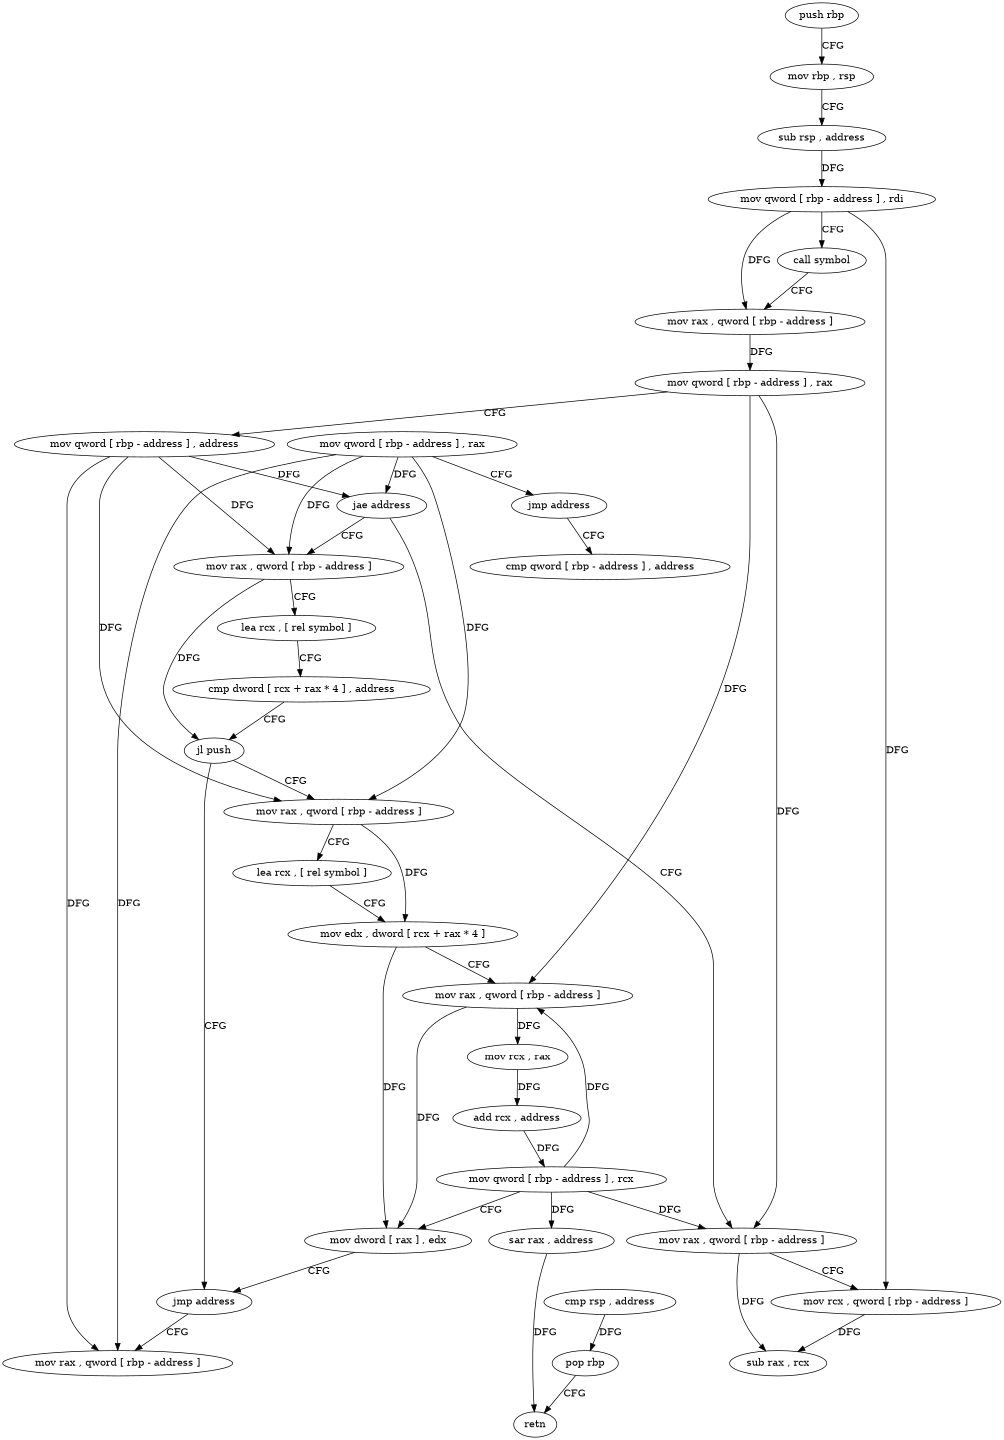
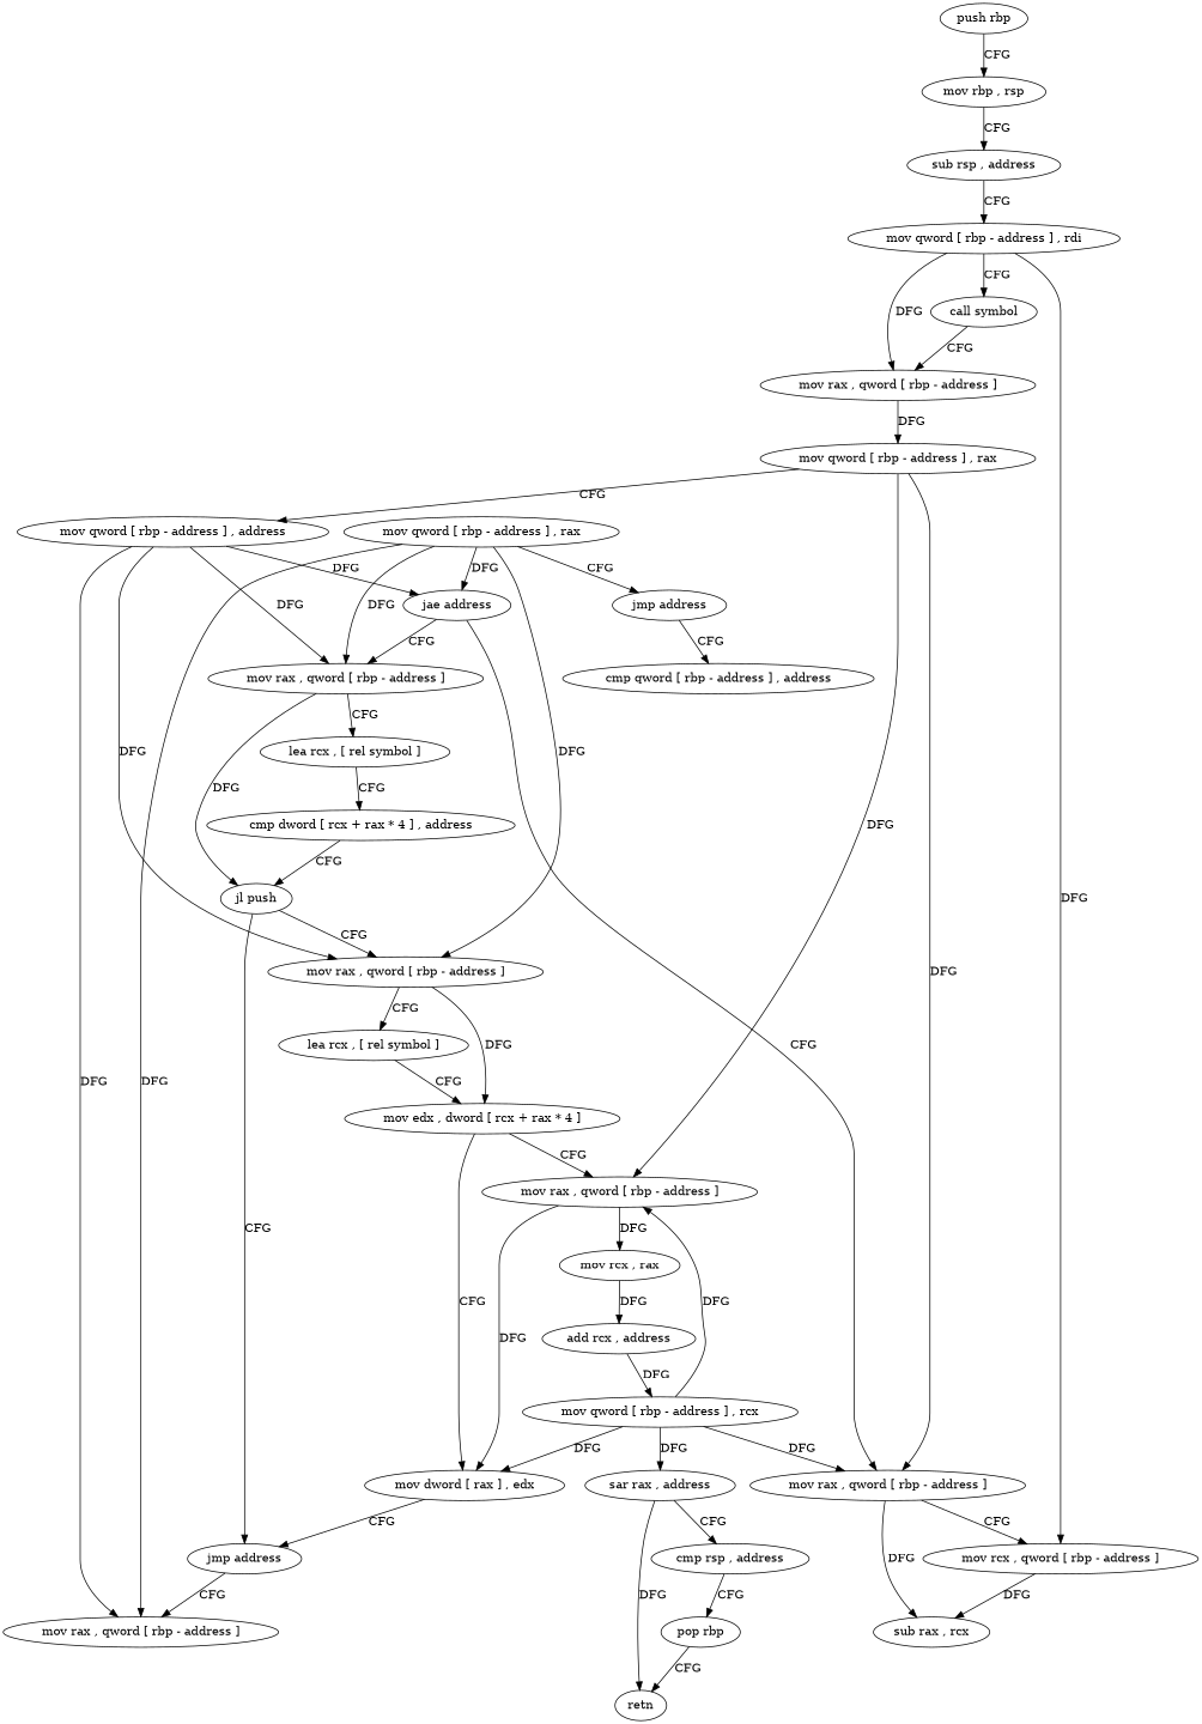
  digraph {
    n1 [label="push rbp"]
    n2 [label="mov rbp , rsp"]
    n3 [label="sub rsp , address"]
    n4 [label="mov qword [ rbp - address ] , rdi"]
    n5 [label="call symbol"]
    n6 [label="mov rax , qword [ rbp - address ]"]
    n7 [label="mov rcx , qword [ rbp - address ]"]
    n8 [label="mov qword [ rbp - address ] , rax"]
    n9 [label="sub rax , rcx"]
    n10 [label="mov qword [ rbp - address ] , address"]
    n11 [label="mov rax , qword [ rbp - address ]"]
    n12 [label="mov rax , qword [ rbp - address ]"]
    n13 [label="mov rax , qword [ rbp - address ]"]
    n14 [label="mov rax , qword [ rbp - address ]"]
    n15 [label="mov rax , qword [ rbp - address ]"]
    n16 [label="jae address"]
    n17 [label="mov dword [ rax ] , edx"]
    n18 [label="mov rcx , rax"]
    n19 [label="cmp qword [ rbp - address ] , address"]
    n20 [label="lea rcx , [ rel symbol ]"]
    n21 [label="jl push"]
    n22 [label="lea rcx , [ rel symbol ]"]
    n23 [label="mov edx , dword [ rcx + rax * 4 ]"]
    n24 [label="sar rax , address"]
    n25 [label="cmp rsp , address"]
    n26 [label=retn]
    n27 [label="pop rbp"]
    n28 [label="cmp dword [ rcx + rax * 4 ] , address"]
    n29 [label="jmp address"]
    n30 [label="add rcx , address"]
    n31 [label="mov qword [ rbp - address ] , rcx"]
    n32 [label="mov qword [ rbp - address ] , rax"]
    n33 [label="jmp address"]
    n1 -> n2 [label=CFG]
    n2 -> n3 [label=CFG]
-   n3 -> n4 [label=DFG]
+   n3 -> n4 [label=CFG]
    n4 -> n5 [label=CFG]
    n4 -> n6 [label=DFG]
    n4 -> n7 [label=DFG]
    n5 -> n6 [label=CFG]
    n6 -> n8 [label=DFG]
    n7 -> n9 [label=DFG]
    n8 -> n10 [label=CFG]
    n8 -> n11 [label=DFG]
    n8 -> n12 [label=DFG]
    n10 -> n13 [label=DFG]
    n10 -> n14 [label=DFG]
    n10 -> n15 [label=DFG]
    n10 -> n16 [label=DFG]
    n11 -> n7 [label=CFG]
    n11 -> n9 [label=DFG]
    n12 -> n17 [label=DFG]
    n12 -> n18 [label=DFG]
    n13 -> n20 [label=CFG]
    n13 -> n21 [label=DFG]
    n14 -> n22 [label=CFG]
    n14 -> n23 [label=DFG]
    n16 -> n11 [label=CFG]
    n16 -> n13 [label=CFG]
    n17 -> n29 [label=CFG]
    n18 -> n30 [label=DFG]
    n20 -> n28 [label=CFG]
    n21 -> n14 [label=CFG]
    n21 -> n29 [label=CFG]
    n22 -> n23 [label=CFG]
    n23 -> n12 [label=CFG]
-   n23 -> n17 [label=DFG]
+   n23 -> n17 [label=CFG]
+   n24 -> n25 [label=CFG]
    n24 -> n26 [label=DFG]
-   n25 -> n27 [label=DFG]
+   n25 -> n27 [label=CFG]
    n27 -> n26 [label=CFG]
    n28 -> n21 [label=CFG]
    n29 -> n15 [label=CFG]
    n30 -> n31 [label=DFG]
    n31 -> n11 [label=DFG]
    n31 -> n12 [label=DFG]
-   n31 -> n17 [label=CFG]
+   n31 -> n17 [label=DFG]
    n31 -> n24 [label=DFG]
    n32 -> n13 [label=DFG]
    n32 -> n14 [label=DFG]
    n32 -> n15 [label=DFG]
    n32 -> n16 [label=DFG]
    n32 -> n33 [label=CFG]
    n33 -> n19 [label=CFG]
  }
